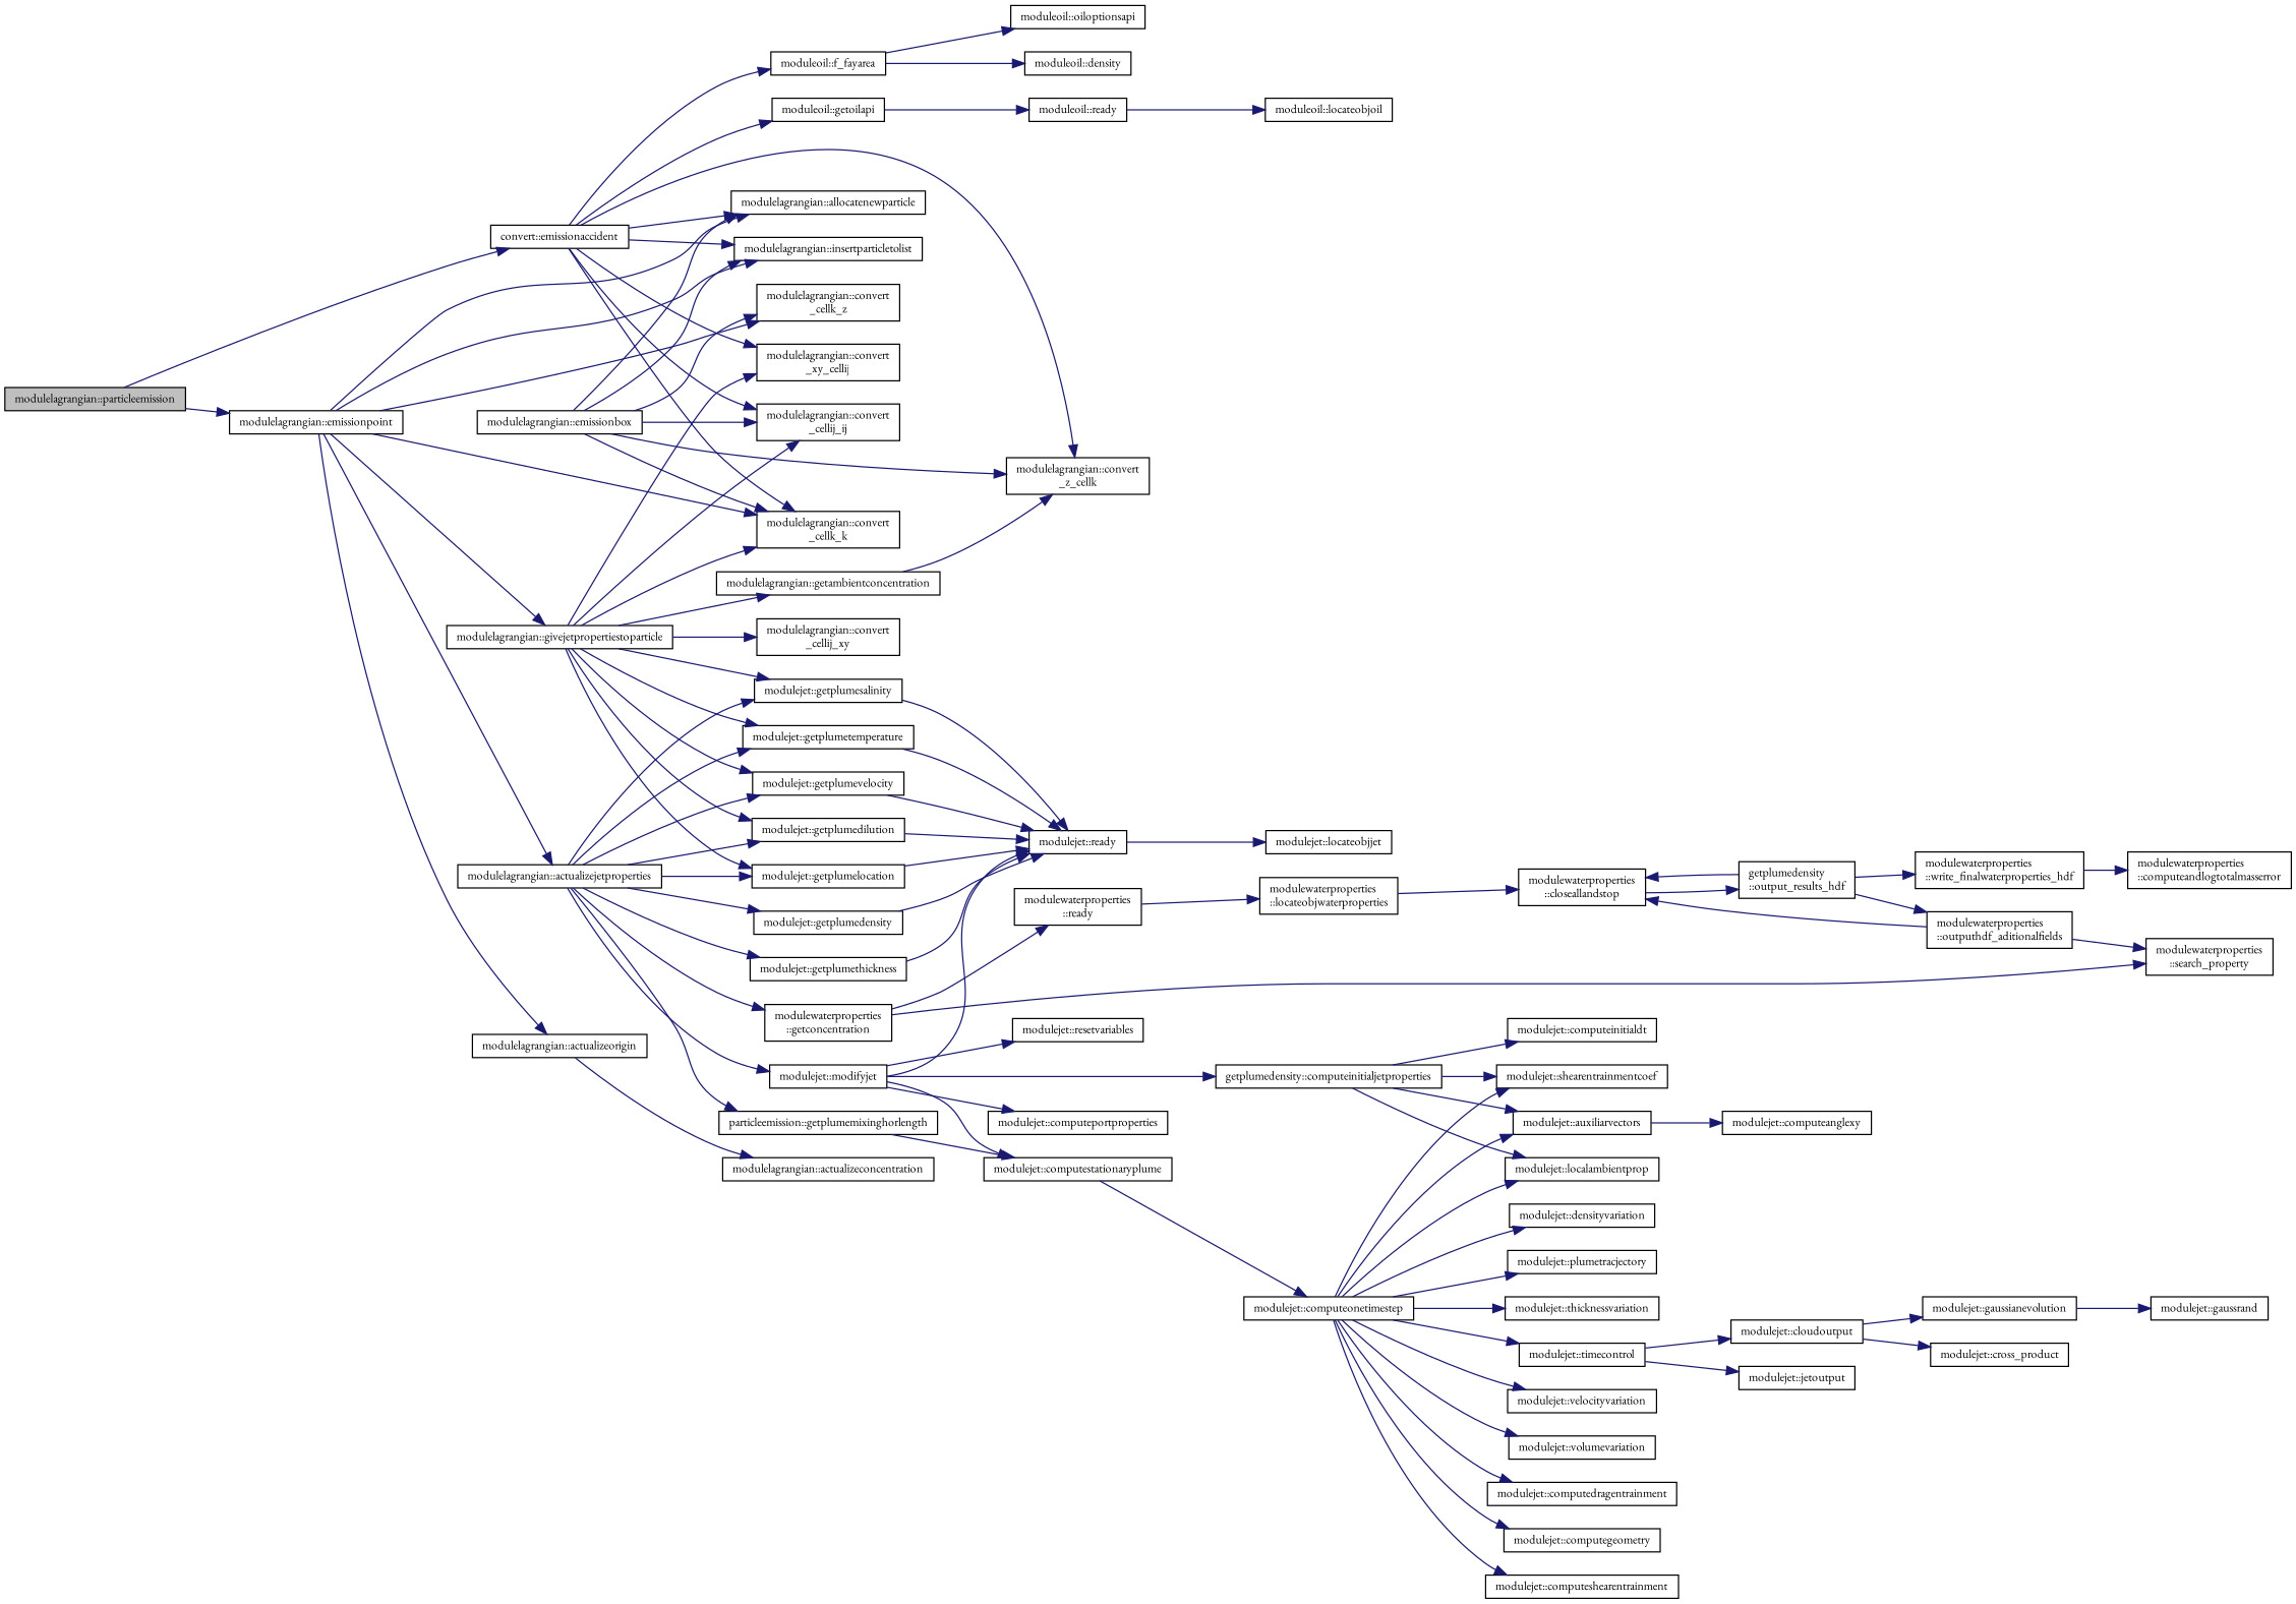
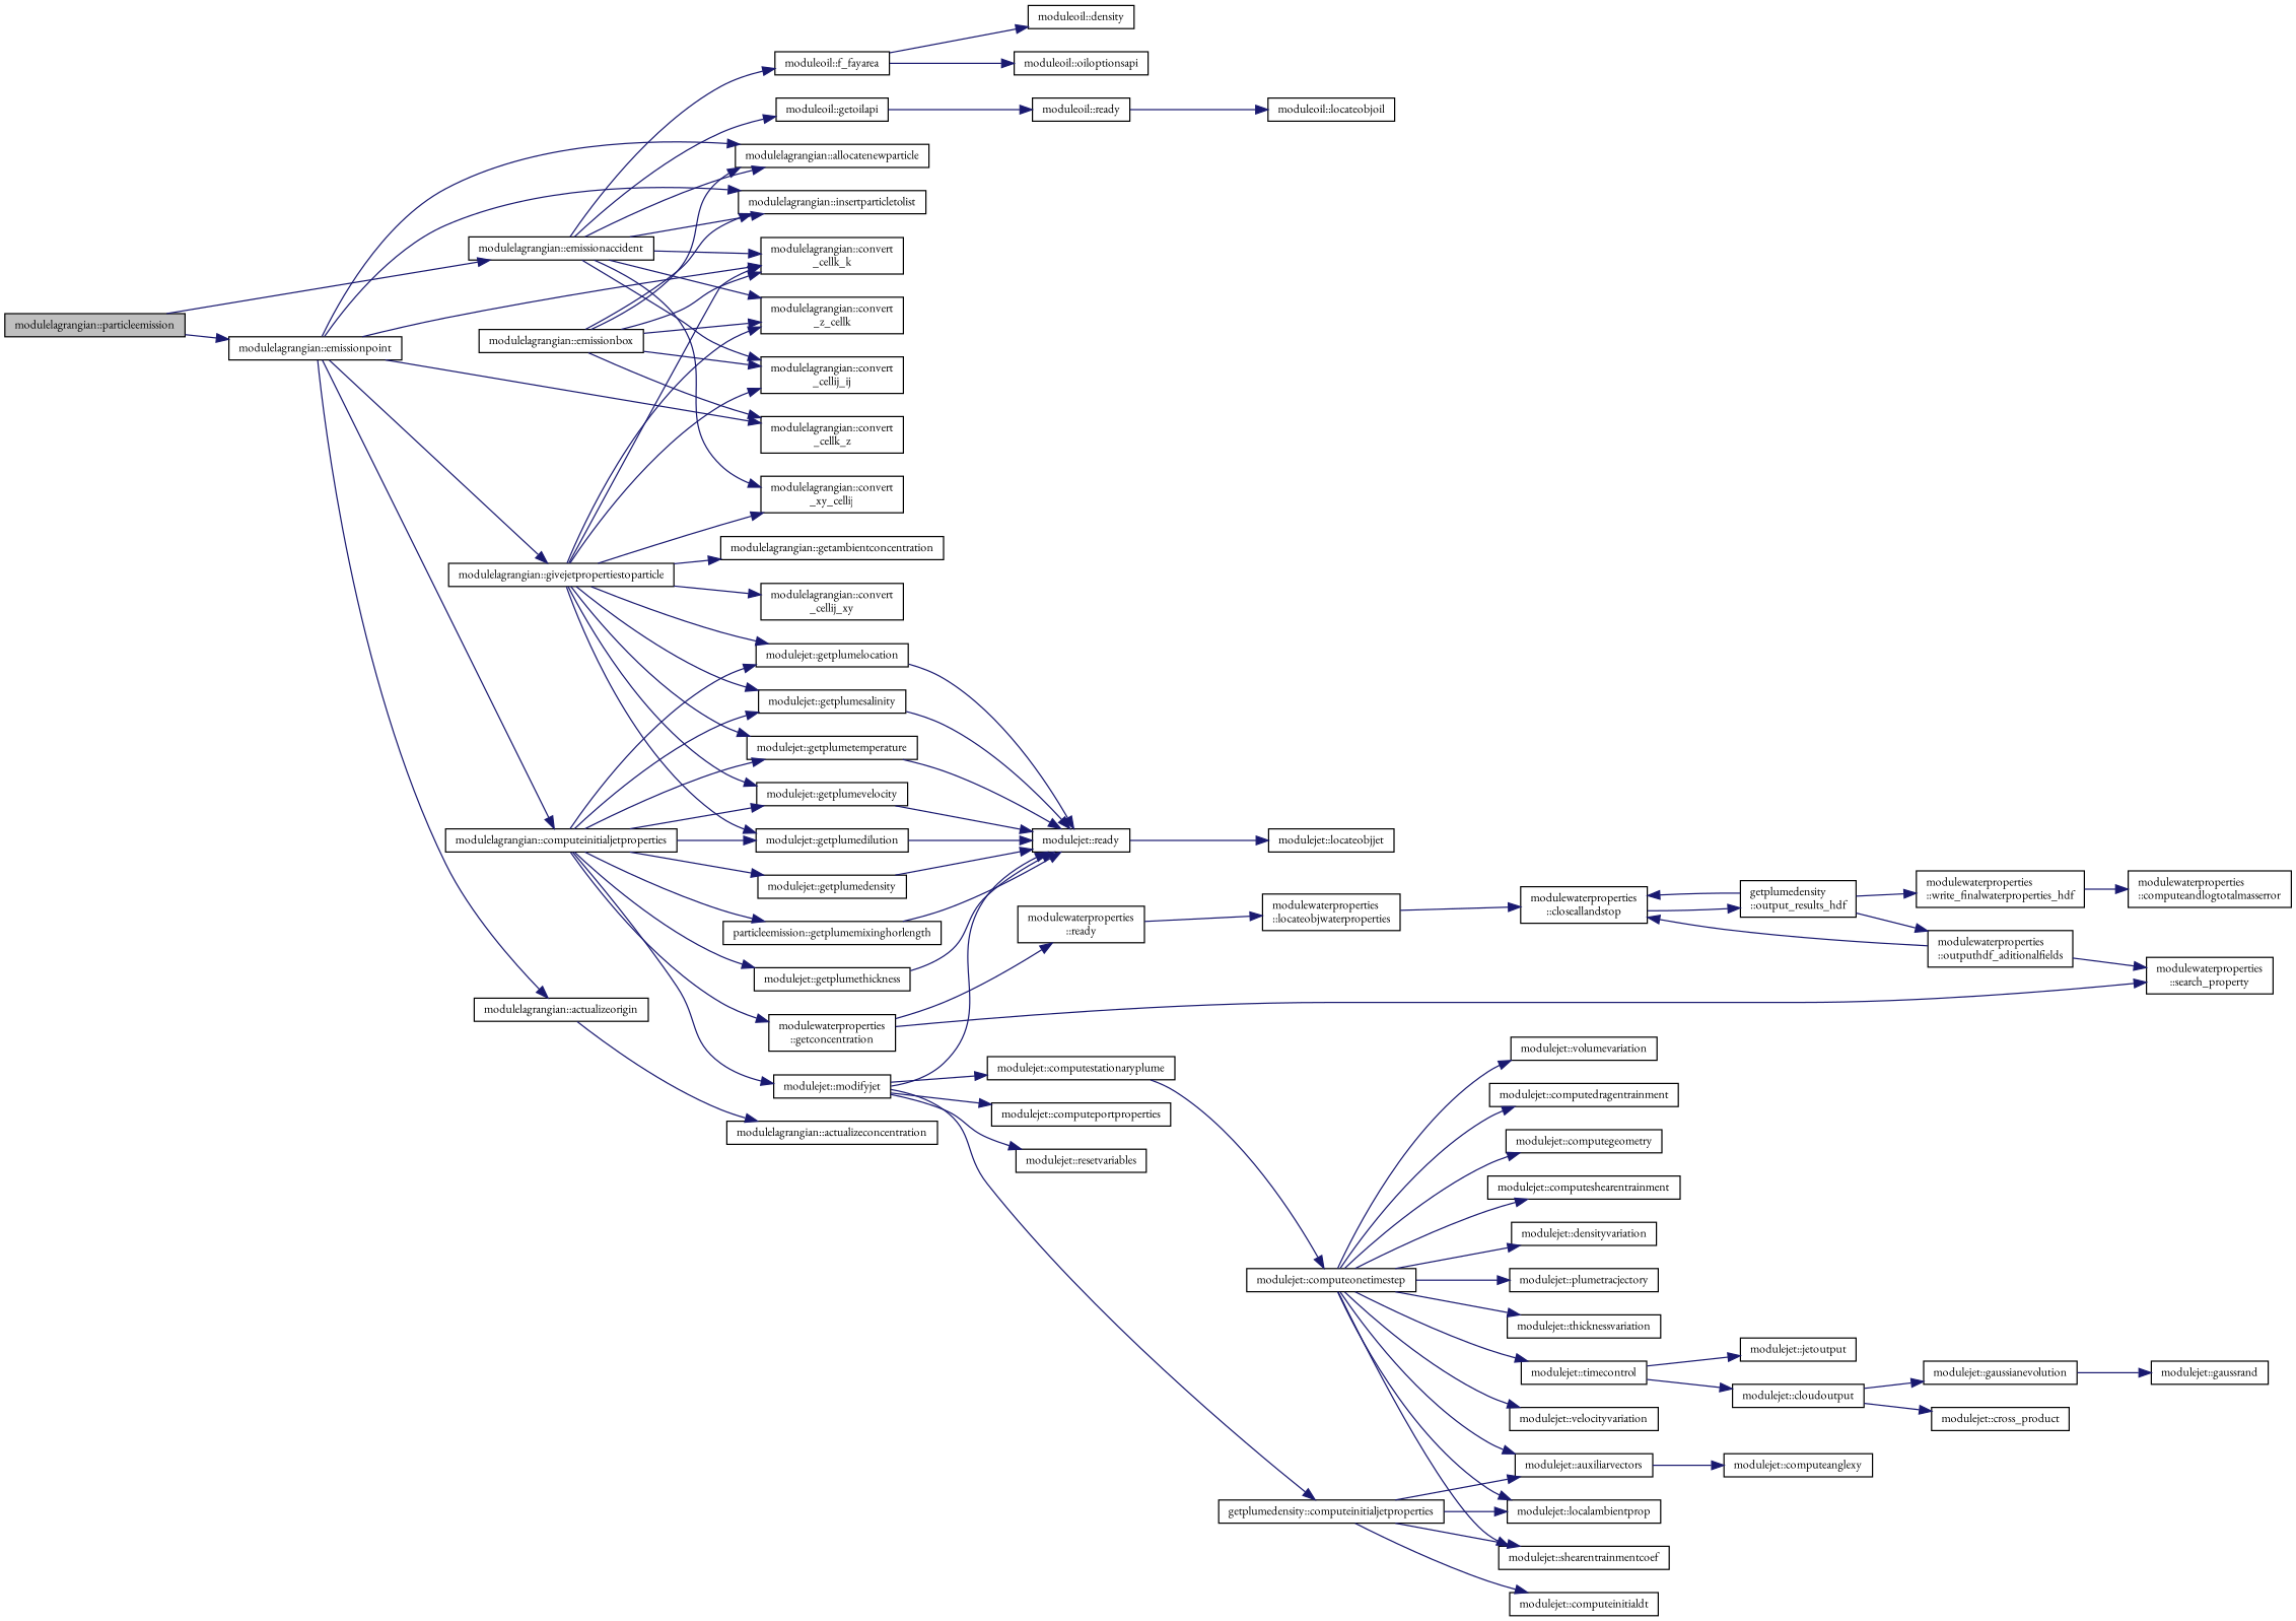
  digraph {
    fontname="EB Garamond"
    rankdir=LR
    node [color=black fillcolor=white fontname="EB Garamond" fontsize=10 shape=record style=filled]
    edge [color=midnightblue fontname="EB Garamond" fontsize=10 labelfontname=Helvetica labelfontsize=10 style=solid]
    n1 [fillcolor=grey75 fontcolor=black height=0.2 label="modulelagrangian::particleemission" width=0.4]
-   n2 [height=0.2 label="convert::emissionaccident" width=0.4]
+   n2 [height=0.2 label="modulelagrangian::emissionaccident" width=0.4]
    n3 [height=0.2 label="modulelagrangian::emissionpoint" width=0.4]
    n4 [height=0.2 label="modulelagrangian::allocatenewparticle" width=0.4]
    n5 [height=0.2 label="modulelagrangian::convert\l_cellij_ij" width=0.4]
    n6 [height=0.2 label="modulelagrangian::convert\l_cellk_k" width=0.4]
    n7 [height=0.2 label="modulelagrangian::convert\l_xy_cellij" width=0.4]
    n8 [height=0.2 label="modulelagrangian::convert\l_z_cellk" width=0.4]
    n9 [height=0.2 label="moduleoil::f_fayarea" width=0.4]
    n10 [height=0.2 label="moduleoil::getoilapi" width=0.4]
    n11 [height=0.2 label="modulelagrangian::insertparticletolist" width=0.4]
    n12 [height=0.2 label="modulelagrangian::emissionbox" width=0.4]
    n13 [height=0.2 label="modulelagrangian::convert\l_cellk_z" width=0.4]
-   n14 [height=0.2 label="modulelagrangian::actualizejetproperties" width=0.4]
+   n14 [height=0.2 label="modulelagrangian::computeinitialjetproperties" width=0.4]
    n15 [height=0.2 label="modulelagrangian::actualizeorigin" width=0.4]
    n16 [height=0.2 label="modulelagrangian::givejetpropertiestoparticle" width=0.4]
    n17 [height=0.2 label="moduleoil::density" width=0.4]
    n18 [height=0.2 label="moduleoil::oiloptionsapi" width=0.4]
    n19 [height=0.2 label="moduleoil::ready" width=0.4]
    n20 [height=0.2 label="moduleoil::locateobjoil" width=0.4]
    n21 [height=0.2 label="modulelagrangian::convert\l_cellij_xy" width=0.4]
    n22 [height=0.2 label="modulewaterproperties\l::getconcentration" width=0.4]
    n23 [height=0.2 label="modulejet::getplumedensity" width=0.4]
    n24 [height=0.2 label="modulejet::getplumedilution" width=0.4]
    n25 [height=0.2 label="modulejet::getplumelocation" width=0.4]
    n26 [height=0.2 label="particleemission::getplumemixinghorlength" width=0.4]
    n27 [height=0.2 label="modulejet::getplumesalinity" width=0.4]
    n28 [height=0.2 label="modulejet::getplumetemperature" width=0.4]
    n29 [height=0.2 label="modulejet::getplumethickness" width=0.4]
    n30 [height=0.2 label="modulejet::getplumevelocity" width=0.4]
    n31 [height=0.2 label="modulejet::modifyjet" width=0.4]
    n32 [height=0.2 label="modulelagrangian::actualizeconcentration" width=0.4]
    n33 [height=0.2 label="modulelagrangian::getambientconcentration" width=0.4]
    n34 [height=0.2 label="modulewaterproperties\l::ready" width=0.4]
    n35 [height=0.2 label="modulewaterproperties\l::search_property" width=0.4]
    n36 [height=0.2 label="modulejet::ready" width=0.4]
    n37 [height=0.2 label="getplumedensity::computeinitialjetproperties" width=0.4]
    n38 [height=0.2 label="modulejet::computeportproperties" width=0.4]
    n39 [height=0.2 label="modulejet::computestationaryplume" width=0.4]
    n40 [height=0.2 label="modulejet::resetvariables" width=0.4]
    n41 [height=0.2 label="modulewaterproperties\l::locateobjwaterproperties" width=0.4]
    n42 [height=0.2 label="modulewaterproperties\l::closeallandstop" width=0.4]
    n43 [height=0.2 label="getplumedensity\l::output_results_hdf" width=0.4]
    n44 [height=0.2 label="modulewaterproperties\l::outputhdf_aditionalfields" width=0.4]
    n45 [height=0.2 label="modulewaterproperties\l::write_finalwaterproperties_hdf" width=0.4]
    n46 [height=0.2 label="modulewaterproperties\l::computeandlogtotalmasserror" width=0.4]
    n47 [height=0.2 label="modulejet::locateobjjet" width=0.4]
    n48 [height=0.2 label="modulejet::auxiliarvectors" width=0.4]
    n49 [height=0.2 label="modulejet::computeinitialdt" width=0.4]
    n50 [height=0.2 label="modulejet::localambientprop" width=0.4]
    n51 [height=0.2 label="modulejet::shearentrainmentcoef" width=0.4]
    n52 [height=0.2 label="modulejet::computeonetimestep" width=0.4]
    n53 [height=0.2 label="modulejet::computeanglexy" width=0.4]
    n54 [height=0.2 label="modulejet::computedragentrainment" width=0.4]
    n55 [height=0.2 label="modulejet::computegeometry" width=0.4]
    n56 [height=0.2 label="modulejet::computeshearentrainment" width=0.4]
    n57 [height=0.2 label="modulejet::densityvariation" width=0.4]
    n58 [height=0.2 label="modulejet::plumetracjectory" width=0.4]
    n59 [height=0.2 label="modulejet::thicknessvariation" width=0.4]
    n60 [height=0.2 label="modulejet::timecontrol" width=0.4]
    n61 [height=0.2 label="modulejet::velocityvariation" width=0.4]
    n62 [height=0.2 label="modulejet::volumevariation" width=0.4]
    n63 [height=0.2 label="modulejet::cloudoutput" width=0.4]
    n64 [height=0.2 label="modulejet::jetoutput" width=0.4]
    n65 [height=0.2 label="modulejet::cross_product" width=0.4]
    n66 [height=0.2 label="modulejet::gaussianevolution" width=0.4]
    n67 [height=0.2 label="modulejet::gaussrand" width=0.4]
    n1 -> n2
    n1 -> n3
    n2 -> n4
    n2 -> n5
    n2 -> n6
    n2 -> n7
    n2 -> n8
    n2 -> n9
    n2 -> n10
    n2 -> n11
    n3 -> n4
    n3 -> n6
    n3 -> n11
    n3 -> n13
    n3 -> n14
    n3 -> n15
    n3 -> n16
    n9 -> n17
    n9 -> n18
    n10 -> n19
    n12 -> n4
    n12 -> n5
    n12 -> n6
    n12 -> n8
    n12 -> n11
    n12 -> n13
    n14 -> n22
    n14 -> n23
    n14 -> n24
    n14 -> n25
    n14 -> n26
    n14 -> n27
    n14 -> n28
    n14 -> n29
    n14 -> n30
    n14 -> n31
    n15 -> n32
    n16 -> n5
    n16 -> n6
    n16 -> n7
-   n33 -> n8
+   n16 -> n8
    n16 -> n21
    n16 -> n24
    n16 -> n25
    n16 -> n27
    n16 -> n28
    n16 -> n30
    n16 -> n33
    n19 -> n20
    n22 -> n34
    n22 -> n35
    n23 -> n36
    n24 -> n36
    n25 -> n36
-   n26 -> n39
+   n26 -> n36
    n27 -> n36
    n28 -> n36
    n29 -> n36
    n30 -> n36
    n31 -> n36
    n31 -> n37
    n31 -> n38
    n31 -> n39
    n31 -> n40
    n34 -> n41
    n36 -> n47
    n37 -> n48
    n37 -> n49
    n37 -> n50
    n37 -> n51
    n39 -> n52
    n41 -> n42
    n42 -> n43
    n43 -> n42
    n43 -> n44
    n43 -> n45
    n44 -> n35
    n44 -> n42
    n45 -> n46
    n48 -> n53
    n52 -> n48
    n52 -> n50
    n52 -> n51
    n52 -> n54
    n52 -> n55
    n52 -> n56
    n52 -> n57
    n52 -> n58
    n52 -> n59
    n52 -> n60
    n52 -> n61
    n52 -> n62
    n60 -> n63
    n60 -> n64
    n63 -> n65
    n63 -> n66
    n66 -> n67
  }
